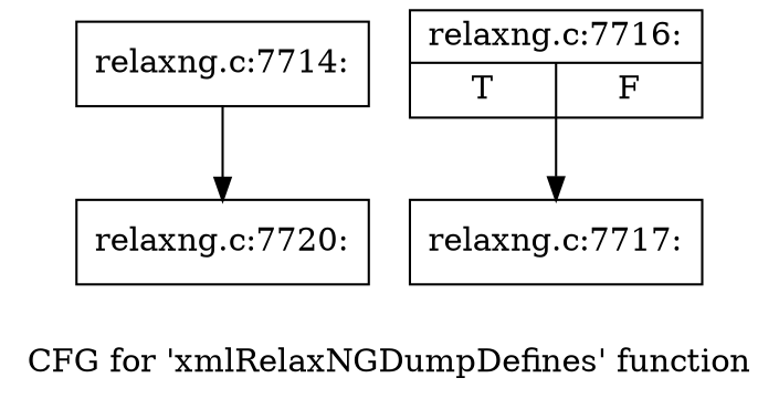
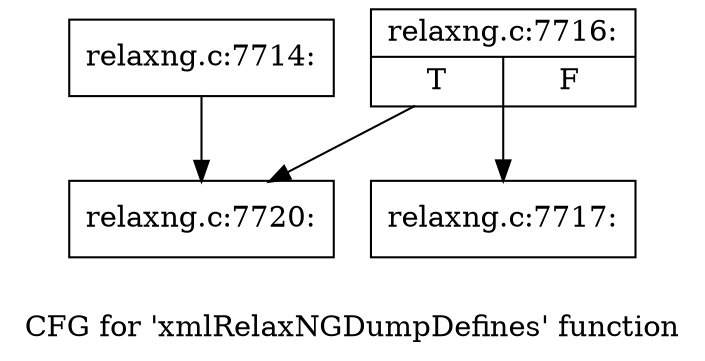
  digraph {
    label="CFG for 'xmlRelaxNGDumpDefines' function"
    node [shape=record]
    n1 [label="{relaxng.c:7714:}"]
    n2 [label="{relaxng.c:7720:}"]
    n3 [label="{relaxng.c:7716:|{<s0>T|<s1>F}}"]
    n4 [label="{relaxng.c:7717:}"]
    n1 -> n2
+   n3 -> n2
    n3 -> n4
  }
